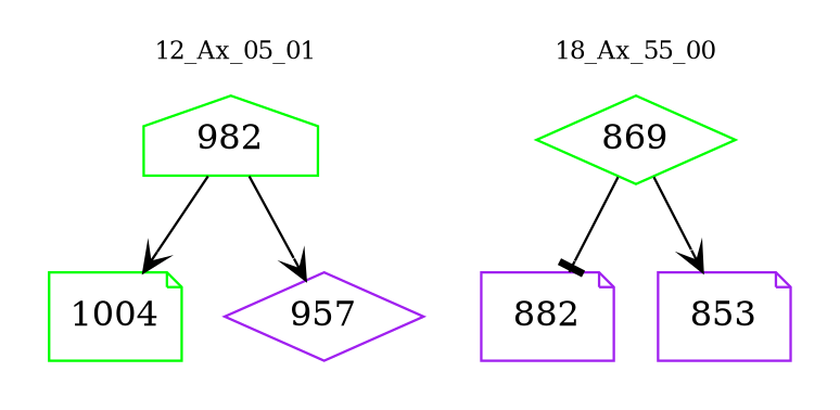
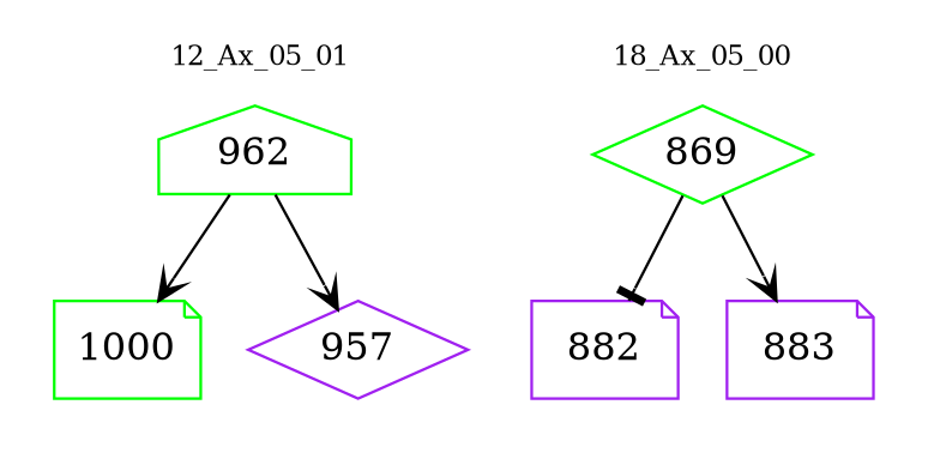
  digraph {
    node [color=green shape=note]
    edge [arrowhead=vee color=black]
-   n1 [label=982 shape=house]
-   n2 [label=1004]
+   n1 [label=962 shape=house]
+   n2 [label=1000]
    n3 [color=purple label=957 shape=diamond]
    n4 [label=869 shape=diamond]
    n5 [color=purple label=882]
-   n6 [color=purple label=853]
+   n6 [color=purple label=883]
    subgraph cluster_1 {
      color=white
      fontsize=10
      label="12_Ax_05_01"
      n1
      n2
      n3
    }
    subgraph cluster_2 {
      color=white
      fontsize=10
-     label="18_Ax_55_00"
+     label="18_Ax_05_00"
      n4
      n5
      n6
    }
    n1 -> n2
    n1 -> n3
    n4 -> n5 [arrowhead=tee]
    n4 -> n6
  }
